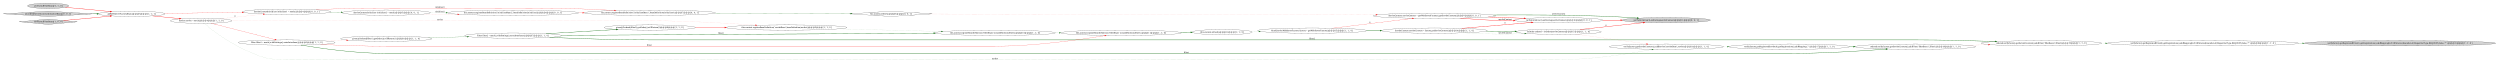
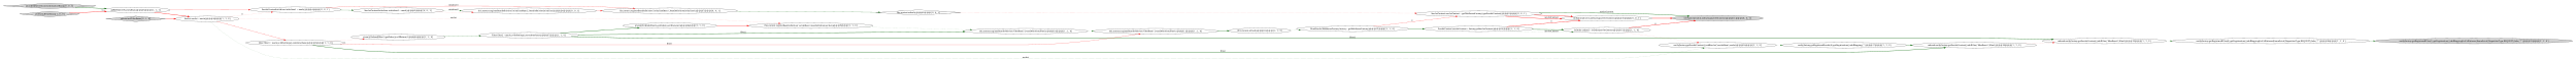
  digraph {
    fontname="PT Serif"
    rankdir=LR
    node [fillcolor=white fontname="PT Serif" shape=ellipse style=filled]
    edge [color=red fontname="PT Serif" style=bold]
    n1 [label="verify(initializer1).onStartup(servletContext)@@@10@@@['0', '0', '1']"]
    n2 [fillcolor=lightgray label="verify(initializer2).onStartup(servletContext)@@@11@@@['0', '0', '1']"]
-   n3 [fillcolor=lightgray label="servletAndFilterBeans['0', '1', '0']"]
+   n3 [fillcolor=lightgray label="servletAndFilterBeans['0', '1', '0']" shape=diamond]
    n4 [label="addWebServerFactoryBean()@@@3@@@['1', '1', '1']"]
    n5 [label="ServletContextInitializer initializer1 = mock()@@@4@@@['0', '0', '1']"]
    n6 [label="Servlet servlet = mock()@@@4@@@['1', '1', '0']"]
    n7 [label="Filter filter2 = mock(,withSettings().extraInterfaces())@@@7@@@['1', '1', '0']"]
    n8 [label="this.context.registerBeanDefinition(\"filterBean2\",beanDefinition(filter2))@@@10@@@['1', '1', '0']"]
    n9 [label="ordered.verify(factory.getServletContext()).addFilter(\"filterBean2\",filter2)@@@19@@@['1', '1', '0']"]
    n10 [label="given(((Ordered)filter2).getOrder()).willReturn(2)@@@8@@@['1', '1', '0']"]
    n11 [label="this.context.registerBeanDefinition(\"filterBean1\",beanDefinition(filter1))@@@11@@@['1', '1', '0']"]
    n12 [label="verify(factory.getRegisteredFilter(0).getRegistration()).addMappingForUrlPatterns(EnumSet.of(DispatcherType.REQUEST),false,\"/*\")@@@20@@@['1', '1', '0']"]
    n13 [label="this.context.registerBeanDefinition(\"servletBean\",beanDefinition(servlet))@@@9@@@['1', '1', '0']"]
    n14 [label="this.context.registerBeanDefinition(\"initializerBean1\",beanDefinition(initializer1))@@@7@@@['0', '0', '1']"]
    n15 [label="ServletContextInitializer initializer2 = mock()@@@5@@@['0', '0', '1']"]
    n16 [label="this.context.refresh()@@@8@@@['0', '0', '1']" shape=diamond]
    n17 [label="this.context.registerBeanDefinition(\"initializerBean2\",beanDefinition(initializer2))@@@6@@@['0', '0', '1']"]
    n18 [label="this.context.refresh()@@@12@@@['1', '1', '0']"]
    n19 [label="ServletContext servletContext = getWebServerFactory().getServletContext()@@@9@@@['0', '0', '1']"]
    n20 [label="verify(factory.getServletContext()).addServlet(\"servletBean\",servlet)@@@16@@@['1', '1', '0']"]
    n21 [label="Filter filter1 = mock(,withSettings().extraInterfaces())@@@5@@@['1', '1', '0']"]
    n22 [label="ServletContext servletContext = factory.getServletContext()@@@14@@@['1', '1', '0']"]
    n23 [label="InOrder ordered = inOrder(servletContext)@@@15@@@['1', '1', '0']"]
    n24 [fillcolor=lightgray label="verify(factory.getRegisteredFilter(1).getRegistration()).addMappingForUrlPatterns(EnumSet.of(DispatcherType.REQUEST),false,\"/*\")@@@21@@@['1', '1', '0']"]
    n25 [label="ordered.verify(factory.getServletContext()).addFilter(\"filterBean1\",filter1)@@@18@@@['1', '1', '0']"]
    n26 [fillcolor=lightgray label="unorderedServletContextInitializerBeans['0', '0', '1']" shape=diamond]
    n27 [label="given(((Ordered)filter1).getOrder()).willReturn(1)@@@6@@@['1', '1', '0']"]
    n28 [fillcolor=lightgray label="servletAndFilterBeans['1', '0', '0']" shape=diamond]
    n29 [label="verify(factory.getRegisteredServlet(0).getRegistration()).addMapping(\"/\")@@@17@@@['1', '1', '0']"]
    n30 [label="MockServletWebServerFactory factory = getWebServerFactory()@@@13@@@['1', '1', '0']"]
    n1 -> n2
-   n3 -> n4
+   n3 -> n6
    n4 -> n5 [style=solid]
    n4 -> n6
    n5 -> n14 [label=initializer1 style=solid]
    n5 -> n15 [color=darkgreen style=solid]
    n6 -> n5 [label=0 style=dotted]
    n6 -> n13 [label=servlet style=dotted]
    n6 -> n20 [color=darkgreen label=servlet style=dotted]
    n6 -> n21 [style=solid]
    n7 -> n8 [color=darkgreen label=filter2]
    n7 -> n9 [color=darkgreen label=filter2]
    n7 -> n10 [color=darkgreen]
    n8 -> n11 [color=darkgreen style=dotted]
    n9 -> n12 [color=darkgreen style=dotted]
    n10 -> n13
    n11 -> n18 [color=darkgreen]
    n12 -> n24 [color=darkgreen style=solid]
    n13 -> n8 [color=darkgreen style=dotted]
    n14 -> n16 [color=darkgreen style=solid]
    n15 -> n17 [style=dotted]
    n15 -> n17 [color=darkgreen label=initializer2 style=dotted]
    n16 -> n19 [style=dotted]
    n17 -> n14 [style=solid]
    n18 -> n30 [color=darkgreen style=dotted]
    n19 -> n1
    n19 -> n1 [label=servletContext]
    n19 -> n2 [color=darkgreen label=servletContext]
    n20 -> n29 [color=darkgreen style=dotted]
    n21 -> n11 [label=filter1 style=solid]
    n21 -> n25 [color=darkgreen label=filter1]
    n21 -> n27 [style=dotted]
    n22 -> n1 [label=0]
    n22 -> n23 [color=darkgreen]
    n22 -> n23 [color=darkgreen label=servletContext style=dotted]
    n23 -> n2 [label=0]
    n23 -> n20 [style=dotted]
    n25 -> n9 [style=dotted]
    n26 -> n4 [color=darkgreen]
    n27 -> n7 [color=darkgreen style=solid]
    n28 -> n4
    n29 -> n25 [color=darkgreen]
    n30 -> n19 [label=0 style=solid]
    n30 -> n22 [color=darkgreen]
  }
